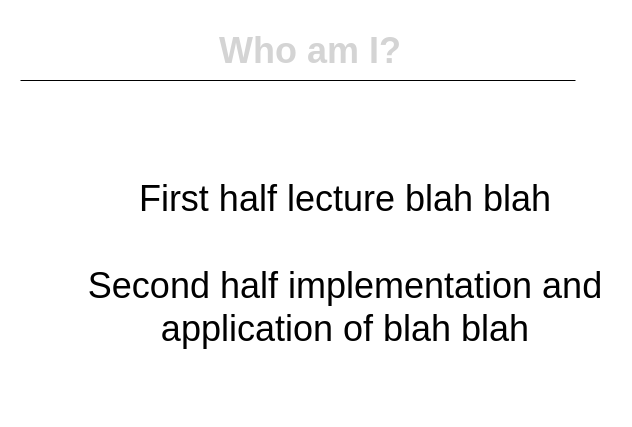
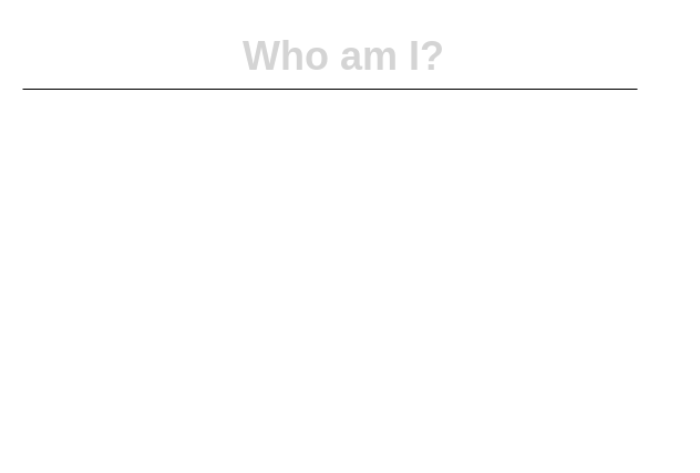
  <mxCell id="0" />
  <mxCell id="1" parent="0" />
  <mxCell id="2" value="&lt;h2 style=&quot;color: rgb(212, 212, 212); line-height: 19px; font-size: 36px;&quot;&gt;Who am I?&lt;/h2&gt;" style="text;html=1;strokeColor=none;fillColor=none;align=center;verticalAlign=middle;whiteSpace=wrap;rounded=0;" parent="1" vertex="1"><mxGeometry x="45" y="20" width="530" height="60" as="geometry" /></mxCell>
  <mxCell id="3" value="" style="endArrow=none;html=1;fontSize=36;entryX=1;entryY=1;entryDx=0;entryDy=0;" parent="1" target="2" edge="1"><mxGeometry width="50" height="50" relative="1" as="geometry"><mxPoint x="20" y="80" as="sourcePoint" /><mxPoint x="330" y="170" as="targetPoint" /></mxGeometry></mxCell>
- <mxCell id="4" value="First half lecture blah blah&lt;br&gt;&lt;br&gt;Second half implementation and application of blah blah" style="text;html=1;strokeColor=none;fillColor=none;align=center;verticalAlign=middle;whiteSpace=wrap;rounded=0;labelBackgroundColor=none;fontFamily=Helvetica;fontSize=36;" parent="1" vertex="1"><mxGeometry x="80" y="120" width="530" height="285" as="geometry" /></mxCell>
